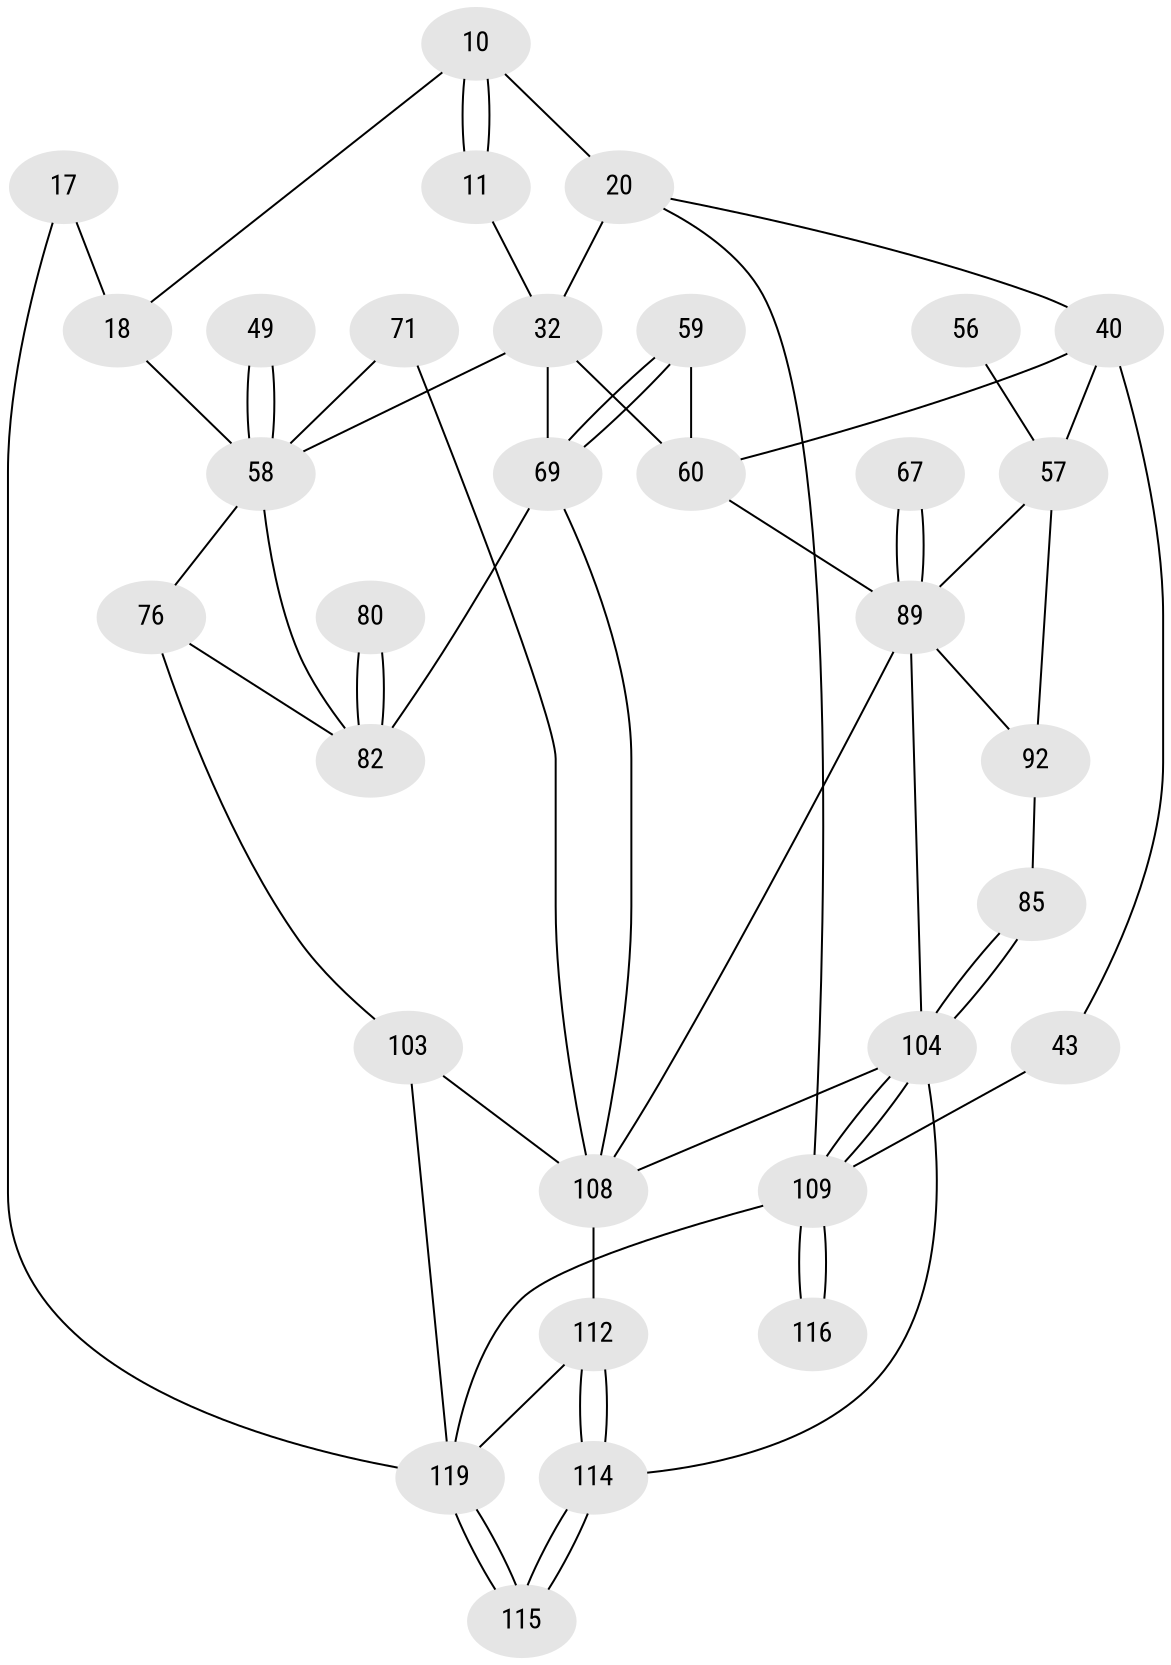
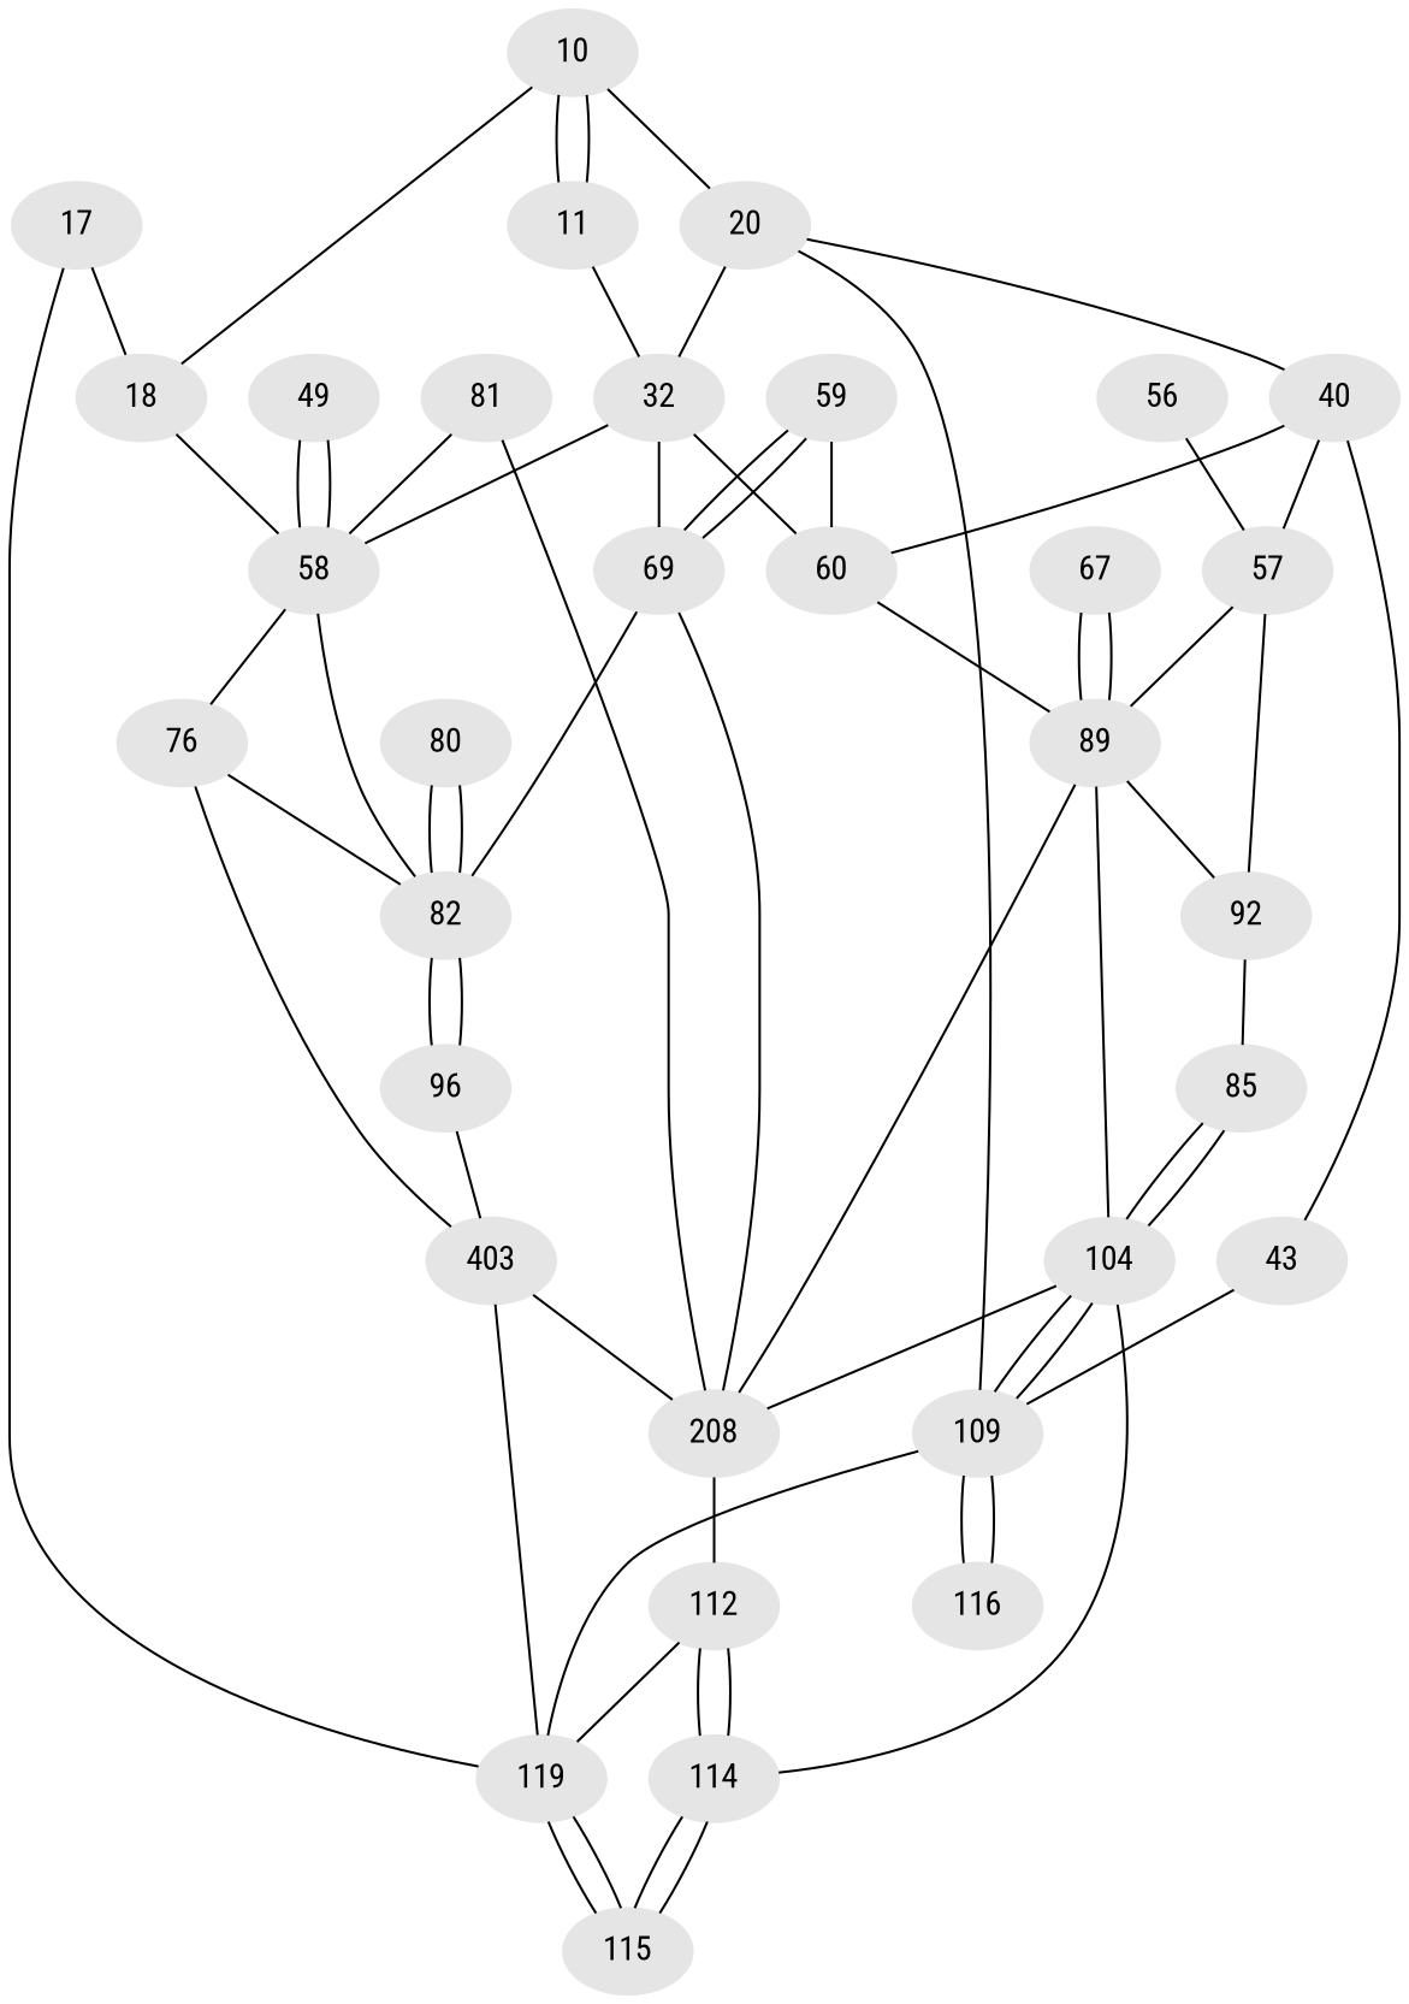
  graph {
    fontname="Roboto Condensed"
    node [color=gray90 fontname="Roboto Condensed" style=filled]
    edge [fontname="Roboto Condensed"]
    10 [super="+9"]
    11
    18 [super="+8"]
    20 [super="+4+5+6"]
    32 [super="+13+28+19"]
    58 [super="+52+27+26+36"]
    40 [super="+22"]
    109 [super="+91+77+78"]
    60 [super="+33+44"]
    n10 [label=69 super="+55+45+46"]
    17 [super="+16+15+7"]
    n12 [label=119 super="+105+85"]
    76 [super="+35"]
    82 [super="+81+65"]
-   103 [super="+87+86+98"]
+   103 [super="+87+86+98" label=403]
    115
    43 [super="+24"]
    57 [super="+51+41"]
    116
    89 [super="+84+61+62+69"]
-   108 [super="+107+100"]
+   108 [super="+107+100" label=208]
    92 [super="+74+75+79"]
    n23 [label=85]
    49
    56
    104 [super="+102+93+94"]
+   96 [super="+88"]
    59
    112 [super="+106+110"]
    67
-   71
+   71 [label=81]
    80 [super="+73+70"]
    114 [super="+111"]
    10 -- 11 [weight=2]
    10 -- 11
    10 -- 18
    10 -- 20
    11 -- 32
    18 -- 58
    20 -- 32 [weight=2]
    20 -- 40
    20 -- 109
    32 -- 58
    32 -- 60 [weight=2]
    32 -- n10 [weight=2]
    58 -- 76
    58 -- 82 [weight=2]
    40 -- 60 [weight=2]
    40 -- 43
    40 -- 57
    109 -- n12 [weight=2]
    109 -- 116 [weight=2]
    109 -- 116
    60 -- 89 [weight=3]
    n10 -- 82
    n10 -- 108
    17 -- 18 [weight=2]
    17 -- n12 [weight=2]
    n12 -- 115
    n12 -- 115
    76 -- 82
    76 -- 103
+   82 -- 96 [weight=2]
+   82 -- 96
    103 -- n12 [weight=2]
    103 -- 108 [weight=2]
    43 -- 109 [weight=2]
    57 -- 89
    57 -- 92 [weight=2]
    89 -- 108
    89 -- 92
    89 -- 104 [weight=2]
    108 -- 112 [weight=2]
    92 -- n23
    n23 -- 104 [weight=2]
    n23 -- 104
    49 -- 58 [weight=3]
    49 -- 58
    56 -- 57 [weight=3]
    104 -- 109
    104 -- 109
    104 -- 108
    104 -- 114
+   96 -- 103 [weight=2]
    59 -- 60
    59 -- n10 [weight=2]
    59 -- n10
    112 -- n12
    112 -- 114 [weight=2]
    112 -- 114
    67 -- 89 [weight=3]
    67 -- 89
    71 -- 58 [weight=2]
    71 -- 108
    80 -- 82 [weight=3]
    80 -- 82
    114 -- 115
    114 -- 115
  }
